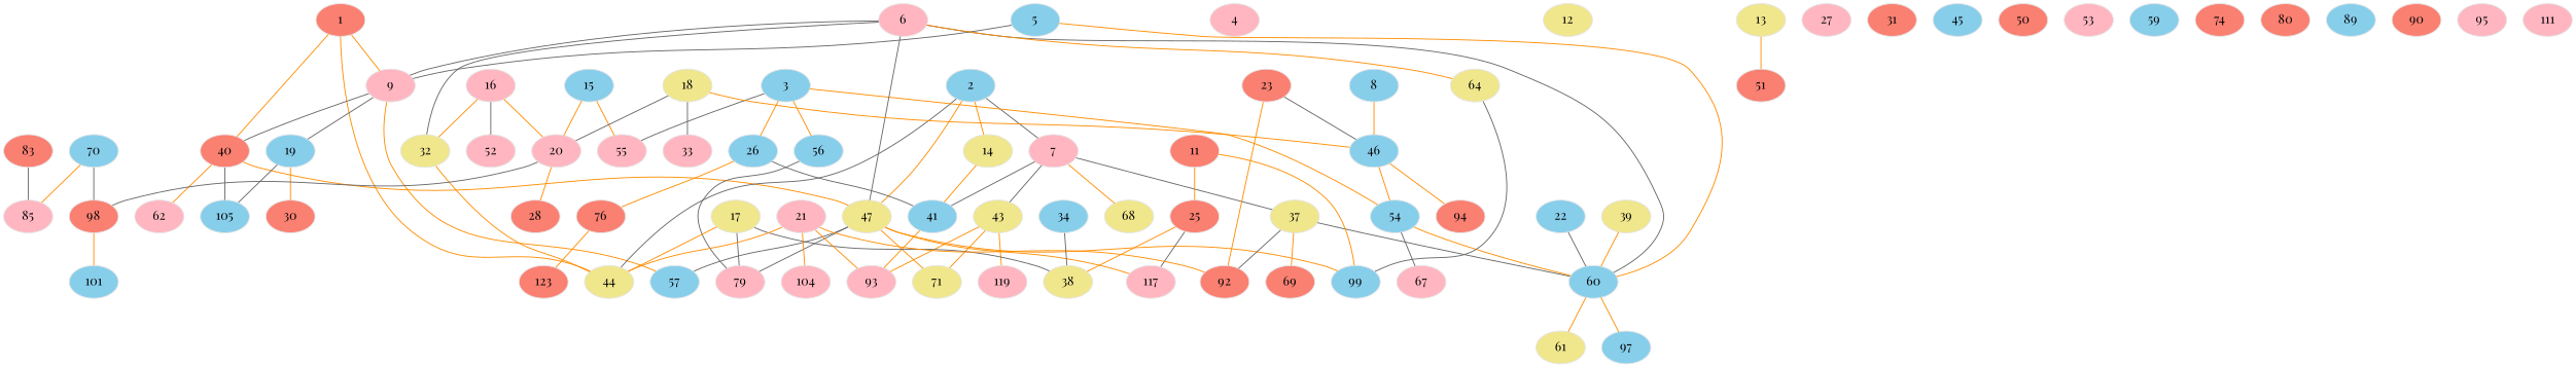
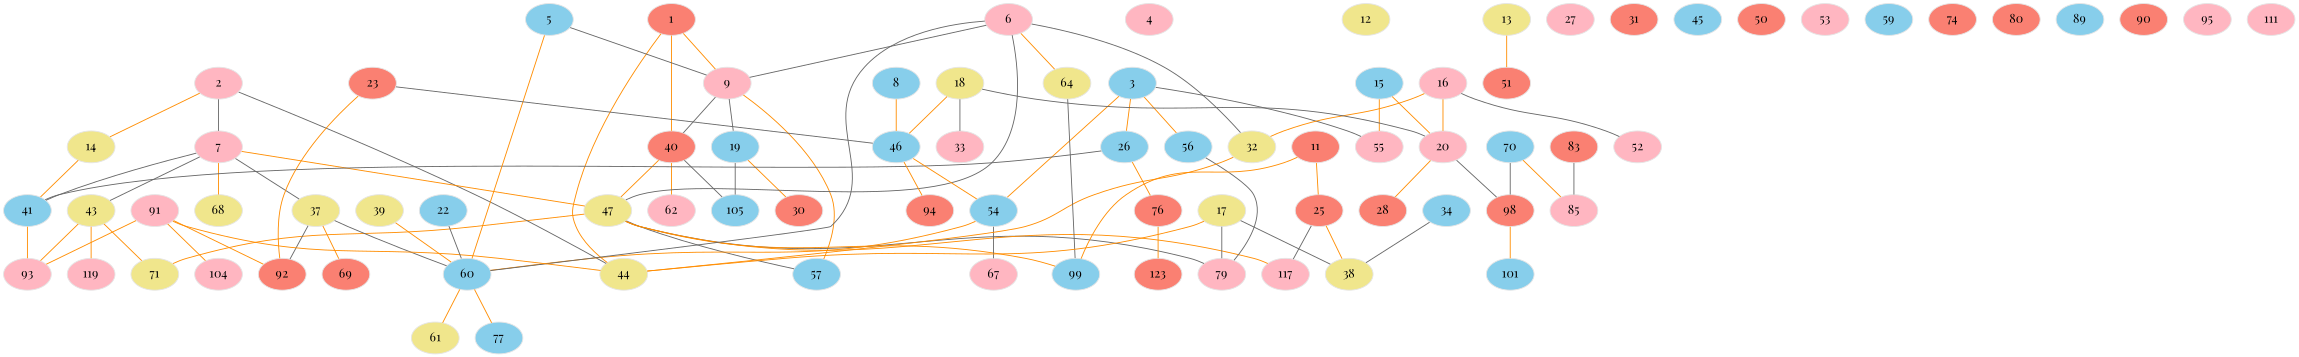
  graph {
    fontname="Playfair Display"
    node [color=gray90 fillcolor=lightpink fontname="Playfair Display" style=filled]
    edge [color=darkorange fontname="Playfair Display"]
    1 [fillcolor=salmon super="+106"]
    9 [super="+86"]
    40 [fillcolor=salmon super="+112"]
    44 [fillcolor=khaki super="+82"]
    19 [fillcolor=skyblue]
    57 [fillcolor=skyblue]
    47 [fillcolor=khaki super="+113"]
    105 [fillcolor=skyblue]
    62 [super="+87"]
-   2 [fillcolor=skyblue super="+84"]
+   2 [super="+84"]
    7 [super="+109"]
    14 [fillcolor=khaki]
    37 [fillcolor=khaki super="+120"]
    41 [fillcolor=skyblue super="+96"]
    43 [fillcolor=khaki super="+102"]
    68 [fillcolor=khaki]
    3 [fillcolor=skyblue super="+115"]
    26 [fillcolor=skyblue super="+73"]
    54 [fillcolor=skyblue super="+108"]
    55
    56 [fillcolor=skyblue]
    76 [fillcolor=salmon super="+97"]
    60 [fillcolor=skyblue super="+100"]
    67 [super="+75"]
    79 [super="+121"]
    4
    5 [fillcolor=skyblue]
    61 [fillcolor=khaki]
-   77 [fillcolor=skyblue super="+78" label=97]
+   77 [fillcolor=skyblue super="+78"]
    6 [super="+48"]
    32 [fillcolor=khaki super="+63"]
    64 [fillcolor=khaki super="+66"]
    99 [fillcolor=skyblue super="+116"]
    117
    71 [fillcolor=khaki super="+114"]
    28 [fillcolor=salmon]
    92 [fillcolor=salmon]
    69 [fillcolor=salmon]
    93 [super="+118"]
    119
    8 [fillcolor=skyblue super="+72"]
    46 [fillcolor=skyblue super="+65"]
    94 [fillcolor=salmon]
    30 [fillcolor=salmon super="+88"]
    11 [fillcolor=salmon super="+36"]
    25 [fillcolor=salmon super="+35"]
    38 [fillcolor=khaki super="+124"]
    12 [fillcolor=khaki]
    51 [fillcolor=salmon super="+122"]
    13 [fillcolor=khaki]
    15 [fillcolor=skyblue super="+24"]
    20 [super="+58"]
    98 [fillcolor=salmon super="+103"]
    16 [super="+107"]
    52
    17 [fillcolor=khaki super="+42"]
    18 [fillcolor=khaki super="+29"]
    33
    101 [fillcolor=skyblue]
-   21 [super="+49"]
+   21 [super="+49" label=91]
    104
    22 [fillcolor=skyblue]
    23 [fillcolor=salmon super="+91"]
    123 [fillcolor=salmon]
    27
    31 [fillcolor=salmon]
    34 [fillcolor=skyblue]
    39 [fillcolor=khaki]
    45 [fillcolor=skyblue]
    50 [fillcolor=salmon]
    53
    59 [fillcolor=skyblue]
    70 [fillcolor=skyblue super="+81"]
    85
    74 [fillcolor=salmon]
    80 [fillcolor=salmon]
    83 [fillcolor=salmon super="+110"]
    89 [fillcolor=skyblue]
    90 [fillcolor=salmon]
    95
    111
    1 -- 9
    1 -- 40
    1 -- 44
    9 -- 40 [color=gray40]
    9 -- 19 [color=gray40]
    9 -- 57
    40 -- 47
    40 -- 105 [color=gray40]
    40 -- 62
    19 -- 105 [color=gray40]
    19 -- 30
    47 -- 57 [color=gray40]
    47 -- 79 [color=gray40]
    47 -- 99
    47 -- 117
    47 -- 71
    2 -- 44 [color=gray40]
    2 -- 7 [color=gray40]
    2 -- 14
-   2 -- 47
+   7 -- 47
    7 -- 37 [color=gray40]
    7 -- 41 [color=gray40]
    7 -- 43 [color=gray40]
    7 -- 68
    14 -- 41
    37 -- 60 [color=gray40]
    37 -- 92 [color=gray40]
    37 -- 69
    41 -- 93
    43 -- 71
    43 -- 93
    43 -- 119
    3 -- 26
    3 -- 54
    3 -- 55 [color=gray40]
    3 -- 56
    26 -- 41 [color=gray40]
    26 -- 76
    54 -- 60
    54 -- 67 [color=gray40]
    56 -- 79 [color=gray40]
    76 -- 123
    60 -- 61
    60 -- 77
    5 -- 9 [color=gray40]
    5 -- 60
    6 -- 9 [color=gray40]
    6 -- 47 [color=gray40]
    6 -- 60 [color=gray40]
    6 -- 32 [color=gray40]
    6 -- 64
    32 -- 44
    64 -- 99 [color=gray40]
    8 -- 46
    46 -- 54
    46 -- 94
    11 -- 99
    11 -- 25
    25 -- 117 [color=gray40]
    25 -- 38
    13 -- 51
    15 -- 55
    15 -- 20
    20 -- 28
    20 -- 98 [color=gray40 weight=2]
    98 -- 101
    16 -- 32
    16 -- 20
    16 -- 52 [color=gray40]
    17 -- 44 [weight=2]
    17 -- 79 [color=gray40]
    17 -- 38 [color=gray40]
    18 -- 46
    18 -- 20 [color=gray40]
    18 -- 33 [color=gray40]
    21 -- 44
    21 -- 92
    21 -- 93
    21 -- 104
    22 -- 60 [color=gray40]
    23 -- 92
    23 -- 46 [color=gray40]
    34 -- 38 [color=gray40]
    39 -- 60
    70 -- 98 [color=gray40]
    70 -- 85
    83 -- 85 [color=gray40]
  }
